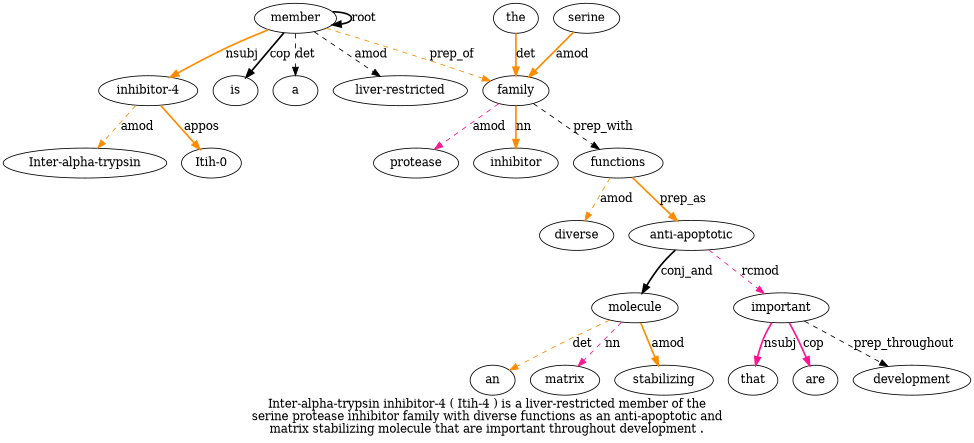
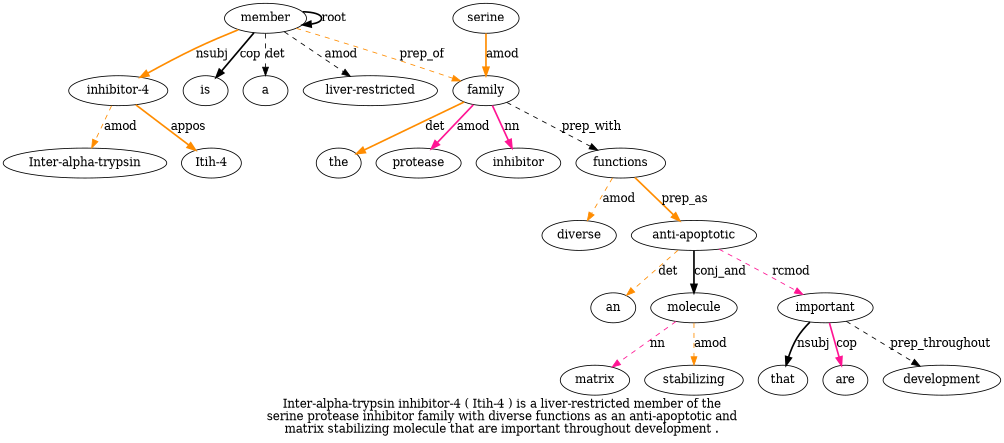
  digraph {
    label="Inter-alpha-trypsin inhibitor-4 ( Itih-4 ) is a liver-restricted member of the\nserine protease inhibitor family with diverse functions as an anti-apoptotic and\nmatrix stabilizing molecule that are important throughout development ."
    node [fillcolor=white style=filled]
    edge [color=darkorange style=bold]
    n1 [label="inhibitor-4"]
    n2 [label="Inter-alpha-trypsin"]
-   n3 [label="Itih-0"]
+   n3 [label="Itih-4"]
    n4 [label=member]
    n5 [label=is]
    n6 [label=a]
    n7 [label="liver-restricted"]
    n8 [label=family]
    n9 [label=the]
    n10 [label=protease]
    n11 [label=inhibitor]
    n12 [label=functions]
    n13 [label=serine]
    n14 [label=diverse]
    n15 [label="anti-apoptotic"]
    n16 [label=an]
    n17 [label=molecule]
    n18 [label=important]
    n19 [label=matrix]
    n20 [label=stabilizing]
    n21 [label=that]
    n22 [label=are]
    n23 [label=development]
    n1 -> n2 [label=amod style=dashed]
    n1 -> n3 [label=appos]
    n4 -> n1 [label=nsubj]
    n4 -> n4 [color=black label=root]
    n4 -> n5 [color=black label=cop]
    n4 -> n6 [color=black label=det style=dashed]
    n4 -> n7 [color=black label=amod style=dashed]
    n4 -> n8 [label=prep_of style=dashed]
-   n9 -> n8 [label=det]
-   n8 -> n10 [color=deeppink label=amod style=dashed]
-   n8 -> n11 [label=nn]
+   n8 -> n9 [label=det]
+   n8 -> n10 [color=deeppink label=amod]
+   n8 -> n11 [color=deeppink label=nn]
    n8 -> n12 [color=black label=prep_with style=dashed]
    n12 -> n14 [label=amod style=dashed]
    n12 -> n15 [label=prep_as]
    n13 -> n8 [label=amod]
-   n17 -> n16 [label=det style=dashed]
+   n15 -> n16 [label=det style=dashed]
    n15 -> n17 [color=black label=conj_and]
    n15 -> n18 [color=deeppink label=rcmod style=dashed]
    n17 -> n19 [color=deeppink label=nn style=dashed]
-   n17 -> n20 [label=amod]
-   n18 -> n21 [color=deeppink label=nsubj]
+   n17 -> n20 [label=amod style=dashed]
+   n18 -> n21 [color=black label=nsubj]
    n18 -> n22 [color=deeppink label=cop]
    n18 -> n23 [color=black label=prep_throughout style=dashed]
  }
